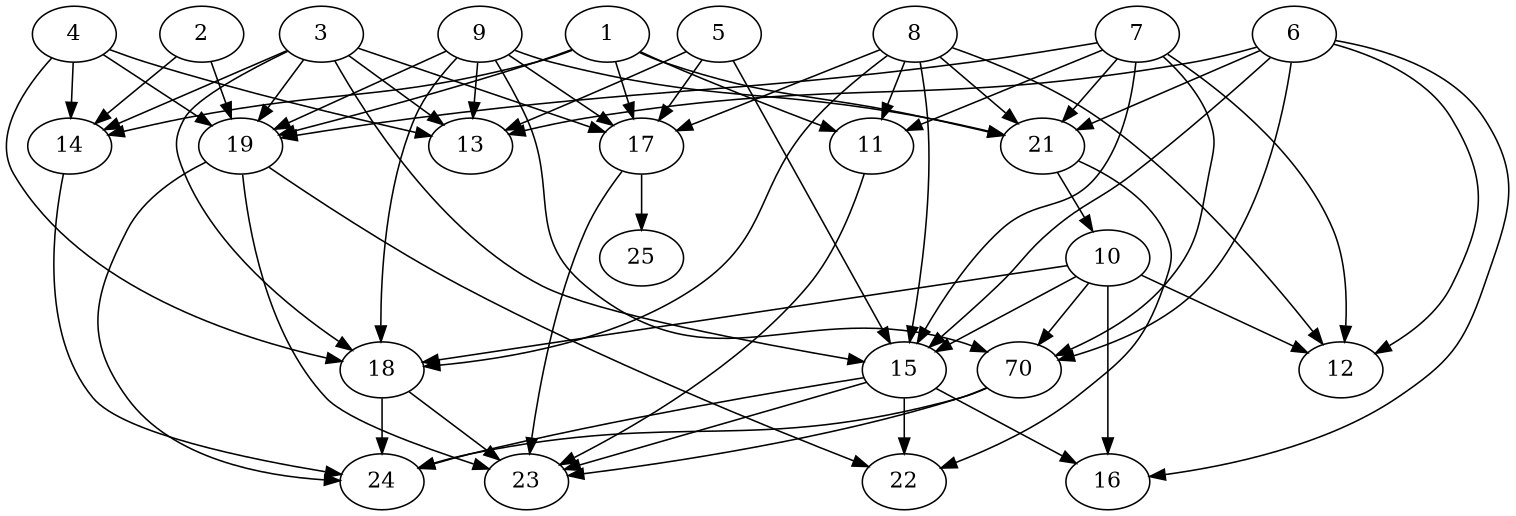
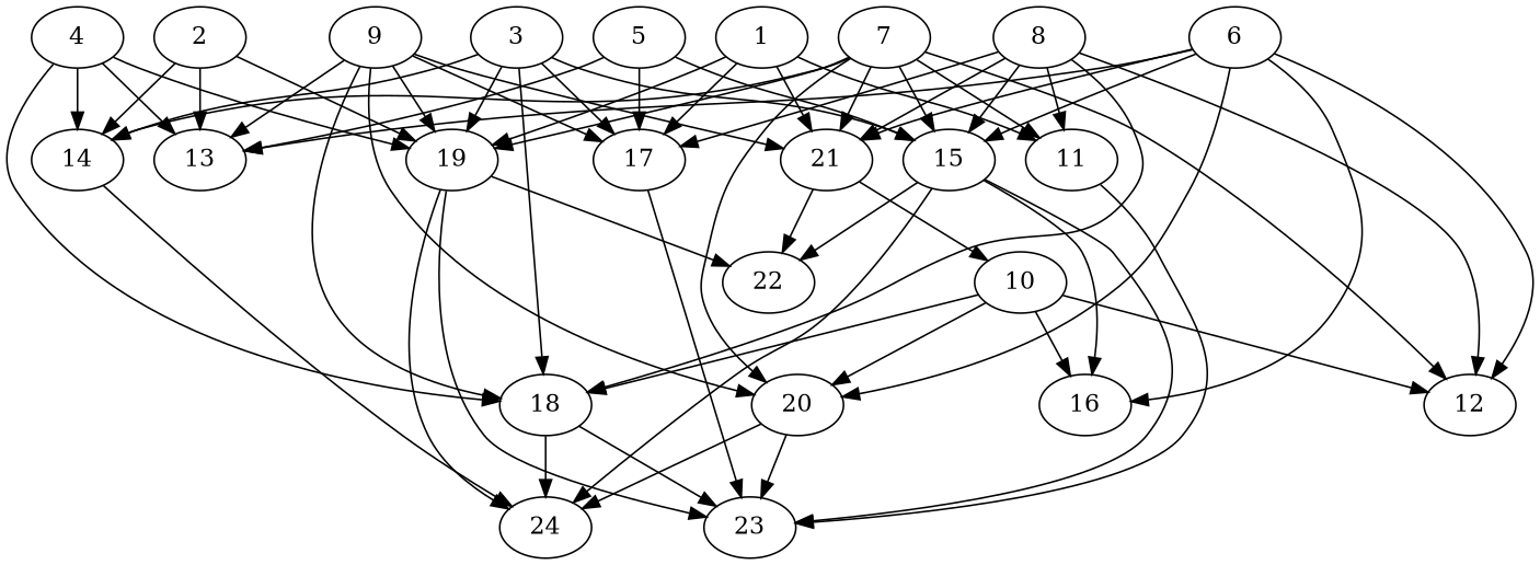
  digraph {
    node [alpha=0.04]
    1 [alpha=0.19 expect_size=31062016]
    11 [alpha=0.13 expect_size=16480256]
    17 [expect_size=30154752]
    19 [alpha=0.02 expect_size=38416384]
    21 [alpha=0.05 expect_size=12886016]
    23 [alpha=0.01 expect_size=39052288]
-   25 [alpha=0.10 expect_size=28510208]
    24 [alpha=0.16 expect_size=7480320]
    22 [expect_size=44177408]
    10 [expect_size=15343616]
    2 [alpha=0.18 expect_size=9426944]
    14 [alpha=0.09 expect_size=39336960]
    3 [alpha=0.13 expect_size=48972800]
    13 [alpha=0.07 expect_size=9698304]
    15 [alpha=0.03 expect_size=17009664]
    18 [alpha=0.12 expect_size=11125760]
    16 [alpha=0.01 expect_size=51878912]
    4 [alpha=0.11 expect_size=46208000]
    5 [alpha=0.15 expect_size=50914304]
    6 [alpha=0.11 expect_size=11107328]
    12 [alpha=0.18 expect_size=15263744]
-   20 [alpha=0.08 expect_size=49510400 label=70]
+   20 [alpha=0.08 expect_size=49510400]
    7 [alpha=0.12 expect_size=27375616]
    8 [alpha=0.12 expect_size=47327232]
    9 [alpha=0.05 expect_size=27910144]
    1 -> 11
    1 -> 17
    1 -> 19
    1 -> 21
    11 -> 23
    17 -> 23
-   17 -> 25
    19 -> 23
    19 -> 24
    19 -> 22
    21 -> 22
    21 -> 10
-   10 -> 15
    10 -> 18
    10 -> 16
    10 -> 12
    10 -> 20
    2 -> 19
    2 -> 14
    14 -> 24
    3 -> 17
    3 -> 19
    3 -> 14
-   3 -> 13
+   2 -> 13
    3 -> 15
    3 -> 18
    15 -> 23
    15 -> 24
    15 -> 22
    15 -> 16
    18 -> 23
    18 -> 24
    4 -> 19
    4 -> 14
    4 -> 13
    4 -> 18
    5 -> 17
    5 -> 13
    5 -> 15
    6 -> 21
    6 -> 13
    6 -> 15
    6 -> 16
    6 -> 12
    6 -> 20
    20 -> 23
    20 -> 24
    7 -> 11
    7 -> 19
    7 -> 21
-   1 -> 14
+   7 -> 14
    7 -> 15
    7 -> 12
    7 -> 20
    8 -> 11
    8 -> 17
    8 -> 21
    8 -> 15
    8 -> 18
    8 -> 12
    9 -> 17
    9 -> 19
    9 -> 21
    9 -> 13
    9 -> 18
    9 -> 20
  }
